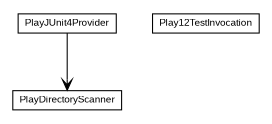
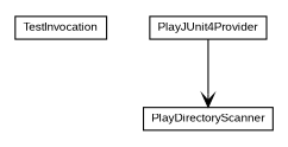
  digraph {
    node [fontcolor=black fontname=arial fontsize=9.0 shape=plaintext]
+   n1 [label=<<table border="0" cellborder="1" cellspacing="0" cellpadding="2" port="p" href="./TestInvocation.html"> 		<tr><td><table border="0" cellspacing="0" cellpadding="1"> 			<tr><td> TestInvocation </td></tr> 		</table></td></tr> 		</table>>]
    n2 [label=<<table border="0" cellborder="1" cellspacing="0" cellpadding="2" port="p" href="./PlayJUnit4Provider.html"> 		<tr><td><table border="0" cellspacing="0" cellpadding="1"> 			<tr><td> PlayJUnit4Provider </td></tr> 		</table></td></tr> 		</table>>]
    n3 [label=<<table border="0" cellborder="1" cellspacing="0" cellpadding="2" port="p" href="./PlayDirectoryScanner.html"> 		<tr><td><table border="0" cellspacing="0" cellpadding="1"> 			<tr><td> PlayDirectoryScanner </td></tr> 		</table></td></tr> 		</table>>]
-   n4 [label=<<table border="0" cellborder="1" cellspacing="0" cellpadding="2" port="p" href="./Play12TestInvocation.html"> 		<tr><td><table border="0" cellspacing="0" cellpadding="1"> 			<tr><td> Play12TestInvocation </td></tr> 		</table></td></tr> 		</table>>]
    n2 -> n3 [arrowhead=open color=black fontcolor=black fontname=arial fontsize=10.0 headport=p labelfontname=arial labelfontsize=10 tailport=p]
  }
